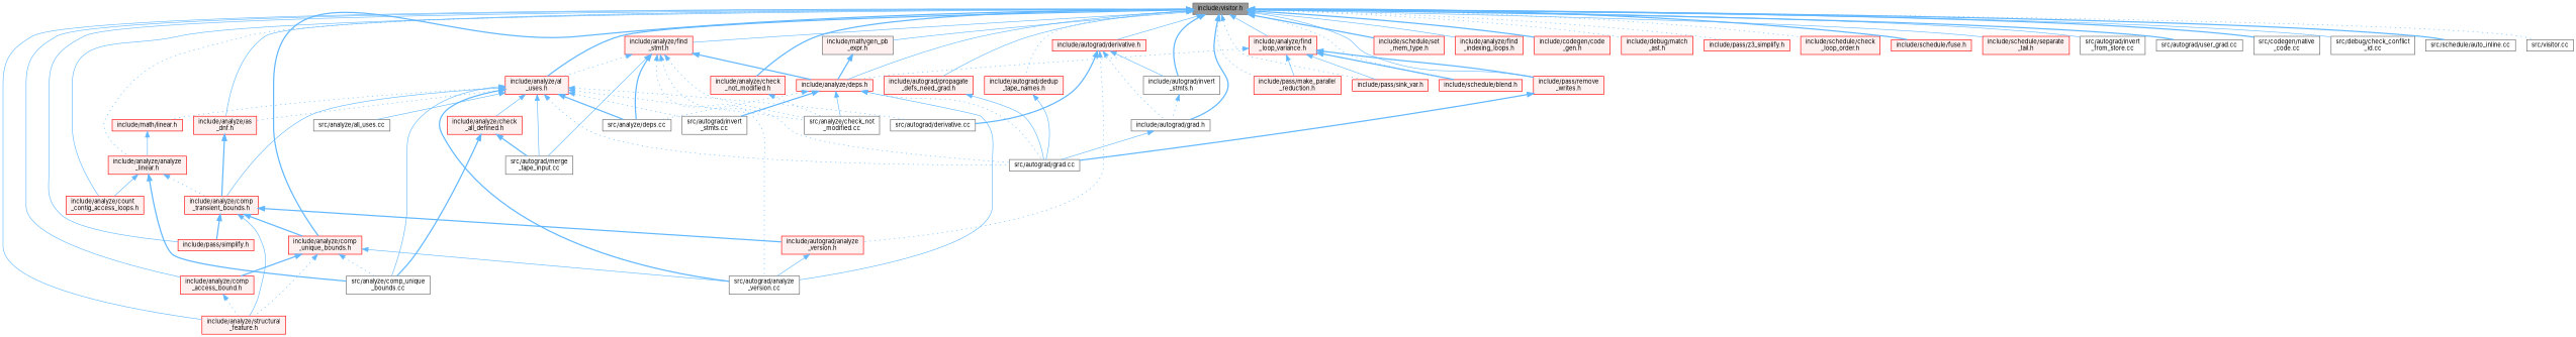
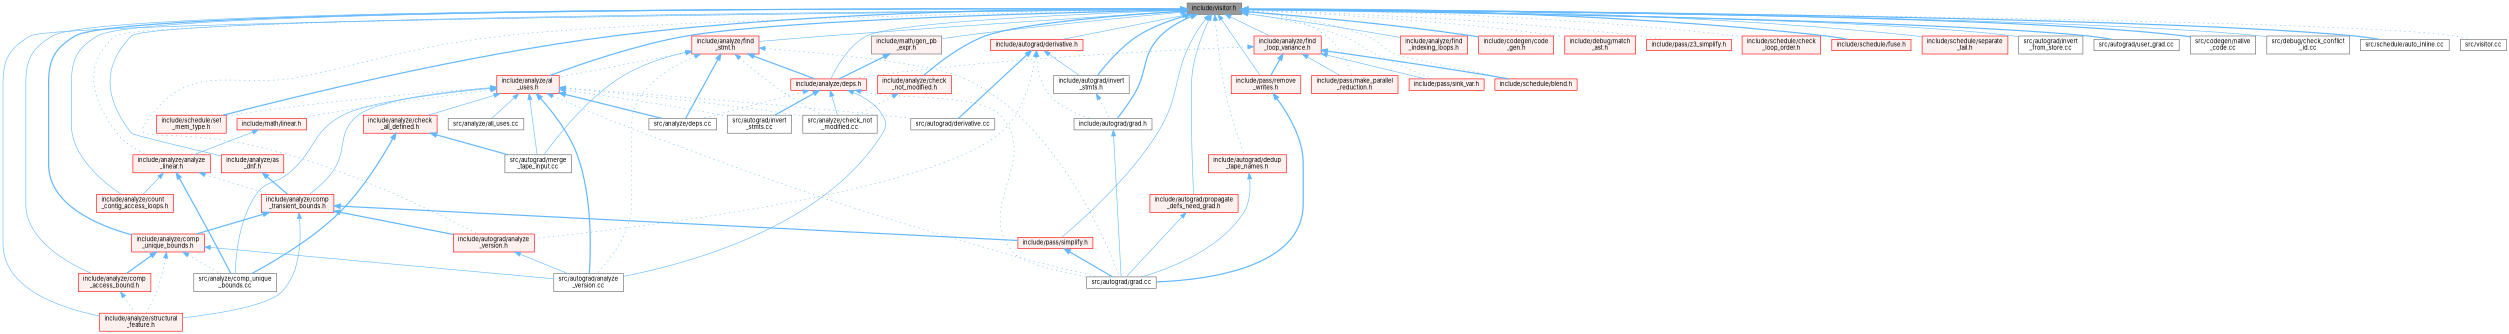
  digraph {
    fontname=Inter
    node [color=red fillcolor="#FFF0F0" fontname=Inter fontsize=10 shape=box style=filled]
    edge [color=steelblue1 dir=back fontname=Inter fontsize=10 labelfontname=Helvetica labelfontsize=10 style=solid]
    n1 [color=gray40 fillcolor=grey60 fontcolor=black height=0.2 label="include/visitor.h" width=0.4]
    n2 [height=0.2 label="include/analyze/all\l_uses.h" width=0.4]
    n3 [height=0.2 label="include/analyze/comp\l_unique_bounds.h" width=0.4]
    n4 [height=0.2 label="include/analyze/comp\l_access_bound.h" width=0.4]
    n5 [height=0.2 label="include/analyze/structural\l_feature.h" width=0.4]
    n6 [height=0.2 label="include/pass/simplify.h" width=0.4]
    n7 [height=0.2 label="include/autograd/analyze\l_version.h" width=0.4]
    n8 [height=0.2 label="include/analyze/analyze\l_linear.h" width=0.4]
    n9 [height=0.2 label="include/analyze/count\l_contig_access_loops.h" width=0.4]
    n10 [height=0.2 label="include/schedule/set\l_mem_type.h" width=0.4]
    n11 [height=0.2 label="include/analyze/as\l_dnf.h" width=0.4]
    n12 [height=0.2 label="include/analyze/check\l_not_modified.h" width=0.4]
    n13 [height=0.2 label="include/analyze/deps.h" width=0.4]
    n14 [height=0.2 label="include/analyze/find\l_indexing_loops.h" width=0.4]
    n15 [height=0.2 label="include/analyze/find\l_loop_variance.h" width=0.4]
    n16 [height=0.2 label="include/pass/make_parallel\l_reduction.h" width=0.4]
    n17 [height=0.2 label="include/pass/remove\l_writes.h" width=0.4]
    n18 [height=0.2 label="include/pass/sink_var.h" width=0.4]
    n19 [height=0.2 label="include/schedule/blend.h" width=0.4]
    n20 [height=0.2 label="include/analyze/find\l_stmt.h" width=0.4]
    n21 [height=0.2 label="include/autograd/dedup\l_tape_names.h" width=0.4]
    n22 [height=0.2 label="include/autograd/derivative.h" width=0.4]
    n23 [color=grey40 fillcolor=white height=0.2 label="include/autograd/grad.h" width=0.4]
    n24 [color=grey40 fillcolor=white height=0.2 label="include/autograd/invert\l_stmts.h" width=0.4]
    n25 [height=0.2 label="include/autograd/propagate\l_defs_need_grad.h" width=0.4]
    n26 [height=0.2 label="include/codegen/code\l_gen.h" width=0.4]
    n27 [height=0.2 label="include/debug/match\l_ast.h" width=0.4]
    n28 [color=grey40 height=0.2 label="include/math/gen_pb\l_expr.h" width=0.4]
    n29 [height=0.2 label="include/pass/z3_simplify.h" width=0.4]
    n30 [height=0.2 label="include/schedule/check\l_loop_order.h" width=0.4]
    n31 [height=0.2 label="include/schedule/fuse.h" width=0.4]
    n32 [height=0.2 label="include/schedule/separate\l_tail.h" width=0.4]
    n33 [color=grey40 fillcolor=white height=0.2 label="src/autograd/invert\l_from_store.cc" width=0.4]
    n34 [color=grey40 fillcolor=white height=0.2 label="src/autograd/user_grad.cc" width=0.4]
    n35 [color=grey40 fillcolor=white height=0.2 label="src/codegen/native\l_code.cc" width=0.4]
    n36 [color=grey40 fillcolor=white height=0.2 label="src/debug/check_conflict\l_id.cc" width=0.4]
    n37 [color=grey40 fillcolor=white height=0.2 label="src/schedule/auto_inline.cc" width=0.4]
    n38 [color=grey40 fillcolor=white height=0.2 label="src/visitor.cc" width=0.4]
    n39 [height=0.2 label="include/analyze/check\l_all_defined.h" width=0.4]
    n40 [color=grey40 fillcolor=white height=0.2 label="src/analyze/comp_unique\l_bounds.cc" width=0.4]
    n41 [color=grey40 fillcolor=white height=0.2 label="src/autograd/merge\l_tape_input.cc" width=0.4]
    n42 [height=0.2 label="include/analyze/comp\l_transient_bounds.h" width=0.4]
    n43 [color=grey40 fillcolor=white height=0.2 label="src/autograd/grad.cc" width=0.4]
    n44 [color=grey40 fillcolor=white height=0.2 label="src/autograd/analyze\l_version.cc" width=0.4]
    n45 [height=0.2 label="include/math/linear.h" width=0.4]
    n46 [color=grey40 fillcolor=white height=0.2 label="src/analyze/all_uses.cc" width=0.4]
    n47 [color=grey40 fillcolor=white height=0.2 label="src/analyze/check_not\l_modified.cc" width=0.4]
    n48 [color=grey40 fillcolor=white height=0.2 label="src/analyze/deps.cc" width=0.4]
    n49 [color=grey40 fillcolor=white height=0.2 label="src/autograd/derivative.cc" width=0.4]
    n50 [color=grey40 fillcolor=white height=0.2 label="src/autograd/invert\l_stmts.cc" width=0.4]
    n1 -> n2 [style=bold]
    n1 -> n3 [style=bold]
    n1 -> n4
    n1 -> n5
    n1 -> n6
+   n1 -> n7 [style=dotted]
    n1 -> n8 [style=dotted]
    n1 -> n9
    n1 -> n10 [style=bold]
    n1 -> n11
    n1 -> n12 [style=bold]
    n1 -> n13
    n1 -> n14
    n1 -> n15
    n1 -> n16 [style=dotted]
    n1 -> n17
    n1 -> n18 [style=dotted]
    n1 -> n19 [style=dotted]
    n1 -> n20
    n1 -> n21 [style=dotted]
    n1 -> n22
    n1 -> n23 [style=bold]
    n1 -> n24 [style=bold]
    n1 -> n25
    n1 -> n26 [style=bold]
    n1 -> n27 [style=dotted]
    n1 -> n28
    n1 -> n29 [style=dotted]
    n1 -> n30 [style=dotted]
    n1 -> n31 [style=bold]
    n1 -> n32
    n1 -> n33
    n1 -> n34 [style=bold]
    n1 -> n35 [style=bold]
    n1 -> n36
    n1 -> n37 [style=bold]
    n1 -> n38 [style=dotted]
-   n2 -> n11 [style=dotted]
+   n2 -> n10 [style=dotted]
    n2 -> n39
    n2 -> n40
    n2 -> n41
    n2 -> n42
    n2 -> n43 [style=dotted]
    n2 -> n44 [style=bold]
    n2 -> n45 [style=dotted]
    n2 -> n46
    n2 -> n47 [style=dotted]
    n2 -> n48 [style=bold]
    n2 -> n49 [style=dotted]
    n2 -> n50 [style=dotted]
    n3 -> n4 [style=bold]
    n3 -> n5 [style=dotted]
    n3 -> n40 [style=dotted]
    n3 -> n44
    n4 -> n5 [style=dotted]
+   n6 -> n43 [style=bold]
    n7 -> n44
    n8 -> n9
    n8 -> n40 [style=bold]
    n8 -> n42 [style=dotted]
    n11 -> n42 [style=bold]
    n12 -> n47 [style=dotted]
    n13 -> n43 [style=dotted]
    n13 -> n44
    n13 -> n47
    n13 -> n48 [style=dotted]
    n13 -> n50 [style=bold]
    n15 -> n13 [style=dotted]
    n15 -> n16
    n15 -> n17 [style=bold]
    n15 -> n18
    n15 -> n19 [style=bold]
    n17 -> n43 [style=bold]
    n20 -> n2 [style=dotted]
    n20 -> n13 [style=bold]
    n20 -> n41
    n20 -> n43 [style=dotted]
    n20 -> n44 [style=dotted]
    n20 -> n47 [style=dotted]
    n20 -> n48 [style=bold]
    n21 -> n43
    n22 -> n7 [style=dotted]
    n22 -> n23 [style=dotted]
    n22 -> n24
    n22 -> n49 [style=bold]
    n23 -> n43
    n24 -> n23 [style=dotted]
    n25 -> n43
    n28 -> n13 [style=bold]
    n39 -> n40 [style=bold]
    n39 -> n41 [style=bold]
    n42 -> n3 [style=bold]
    n42 -> n5
    n42 -> n6 [style=bold]
    n42 -> n7 [style=bold]
    n45 -> n8
  }
